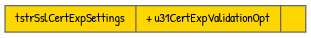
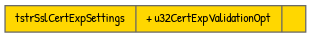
  digraph {
    rankdir=LR
    fontname="Patrick Hand"
-   n1 [color=gray40 fillcolor=gold fontcolor=black fontname="Patrick Hand" fontsize=10 height=0.2 label="{tstrSslCertExpSettings\n|+ u31CertExpValidationOpt\l|}" shape=record style=filled width=0.4]
+   n1 [color=gray40 fillcolor=gold fontcolor=black fontname="Patrick Hand" fontsize=10 height=0.2 label="{tstrSslCertExpSettings\n|+ u32CertExpValidationOpt\l|}" shape=record style=filled width=0.4]
  }
